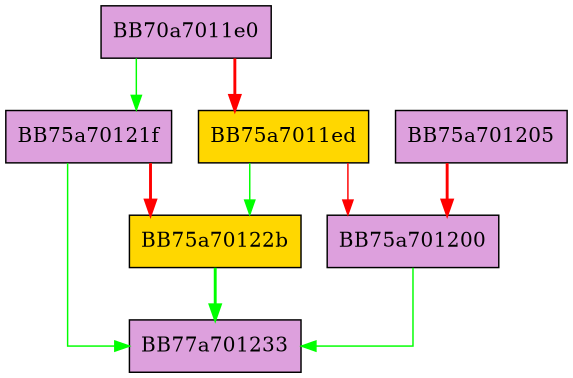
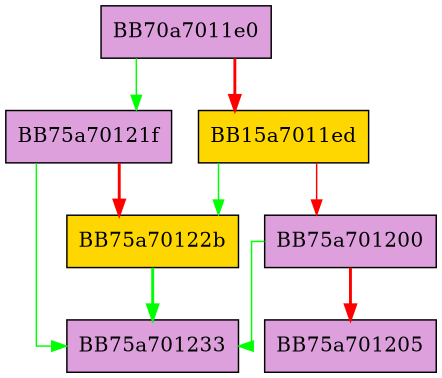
  digraph {
    splines=ortho
    node [fillcolor=plum shape=box style=filled]
    edge [color=green style=solid]
    n1 [label=BB70a7011e0]
    BB75a70121f
-   BB75a7011ed [fillcolor=gold]
-   BB75a701233 [label=BB77a701233]
+   BB75a7011ed [fillcolor=gold label=BB15a7011ed]
+   BB75a701233
    BB75a70122b [fillcolor=gold]
    BB75a701200
    n7 [label=BB75a701205]
    n1 -> BB75a70121f
    n1 -> BB75a7011ed [color=red style=bold]
    BB75a70121f -> BB75a701233
    BB75a70121f -> BB75a70122b [color=red style=bold]
    BB75a7011ed -> BB75a70122b
    BB75a7011ed -> BB75a701200 [color=red]
    BB75a70122b -> BB75a701233 [style=bold]
    BB75a701200 -> BB75a701233
-   n7 -> BB75a701200 [color=red style=bold]
+   BB75a701200 -> n7 [color=red style=bold]
  }
